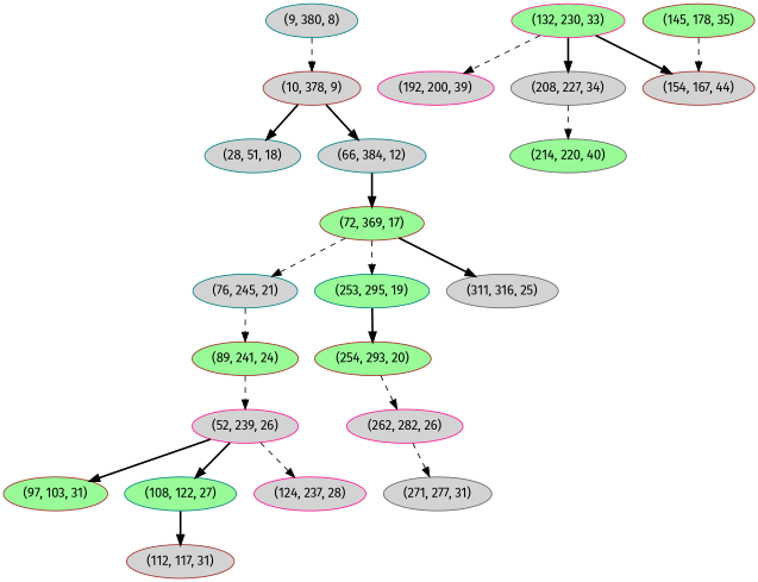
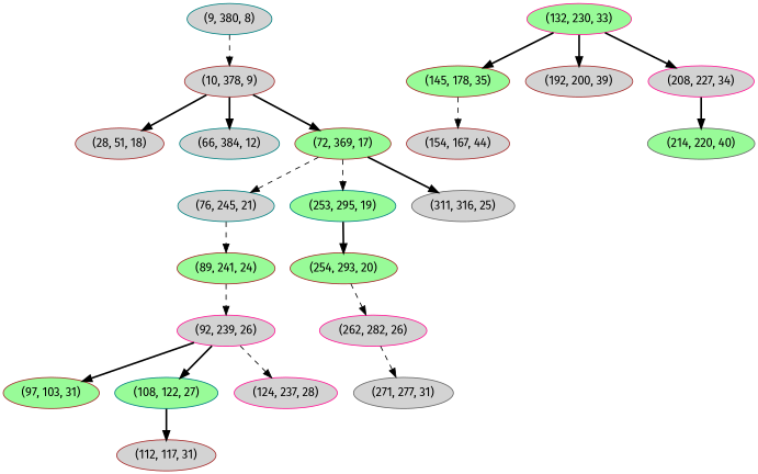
  digraph {
    fontname="Fira Sans"
    node [color=brown fillcolor=lightgrey fontname="Fira Sans" style=filled]
    edge [fontname="Fira Sans" style=dashed]
    "(9, 380, 8)" [color=teal]
    "(10, 378, 9)"
-   "(28, 51, 18)" [color=teal]
+   "(28, 51, 18)"
    n4 [color=teal label="(66, 384, 12)"]
    "(72, 369, 17)" [fillcolor=palegreen]
    "(76, 245, 21)" [color=teal]
    "(253, 295, 19)" [color=teal fillcolor=palegreen]
    "(311, 316, 25)" [color=gray40]
    "(89, 241, 24)" [fillcolor=palegreen]
    "(254, 293, 20)" [fillcolor=palegreen]
-   "(92, 239, 26)" [color=deeppink label="(52, 239, 26)"]
+   "(92, 239, 26)" [color=deeppink]
    "(97, 103, 31)" [fillcolor=palegreen]
    "(108, 122, 27)" [color=teal fillcolor=palegreen]
    "(124, 237, 28)" [color=deeppink]
    "(112, 117, 31)"
    "(132, 230, 33)" [color=deeppink fillcolor=palegreen]
    "(145, 178, 35)" [fillcolor=palegreen]
-   "(192, 200, 39)" [color=deeppink]
-   "(208, 227, 34)" [color=gray40]
+   "(192, 200, 39)"
+   "(208, 227, 34)" [color=deeppink]
    "(154, 167, 44)"
    "(214, 220, 40)" [color=gray40 fillcolor=palegreen]
    "(262, 282, 26)" [color=deeppink]
    "(271, 277, 31)" [color=gray40]
    "(9, 380, 8)" -> "(10, 378, 9)"
    "(10, 378, 9)" -> "(28, 51, 18)" [style=bold]
    "(10, 378, 9)" -> n4 [style=bold]
-   n4 -> "(72, 369, 17)" [style=bold]
+   "(10, 378, 9)" -> "(72, 369, 17)" [style=bold]
    "(72, 369, 17)" -> "(76, 245, 21)"
    "(72, 369, 17)" -> "(253, 295, 19)"
    "(72, 369, 17)" -> "(311, 316, 25)" [style=bold]
    "(76, 245, 21)" -> "(89, 241, 24)"
    "(253, 295, 19)" -> "(254, 293, 20)" [style=bold]
    "(89, 241, 24)" -> "(92, 239, 26)"
    "(254, 293, 20)" -> "(262, 282, 26)"
    "(92, 239, 26)" -> "(97, 103, 31)" [style=bold]
    "(92, 239, 26)" -> "(108, 122, 27)" [style=bold]
    "(92, 239, 26)" -> "(124, 237, 28)"
    "(108, 122, 27)" -> "(112, 117, 31)" [style=bold]
-   "(132, 230, 33)" -> "(154, 167, 44)" [style=bold]
-   "(132, 230, 33)" -> "(192, 200, 39)"
+   "(132, 230, 33)" -> "(145, 178, 35)" [style=bold]
+   "(132, 230, 33)" -> "(192, 200, 39)" [style=bold]
    "(132, 230, 33)" -> "(208, 227, 34)" [style=bold]
    "(145, 178, 35)" -> "(154, 167, 44)"
-   "(208, 227, 34)" -> "(214, 220, 40)"
+   "(208, 227, 34)" -> "(214, 220, 40)" [style=bold]
    "(262, 282, 26)" -> "(271, 277, 31)"
  }
